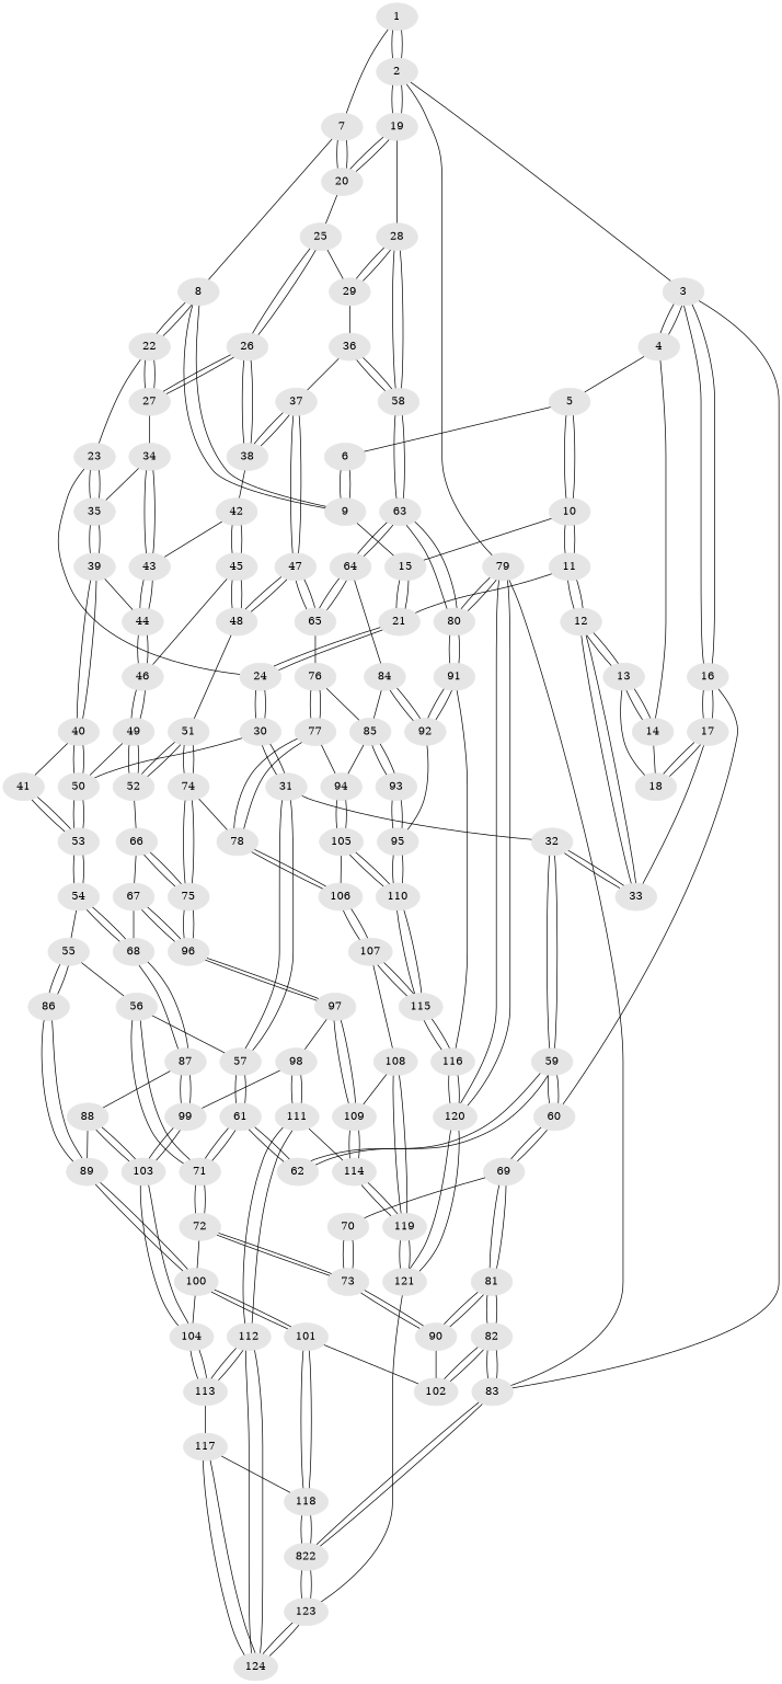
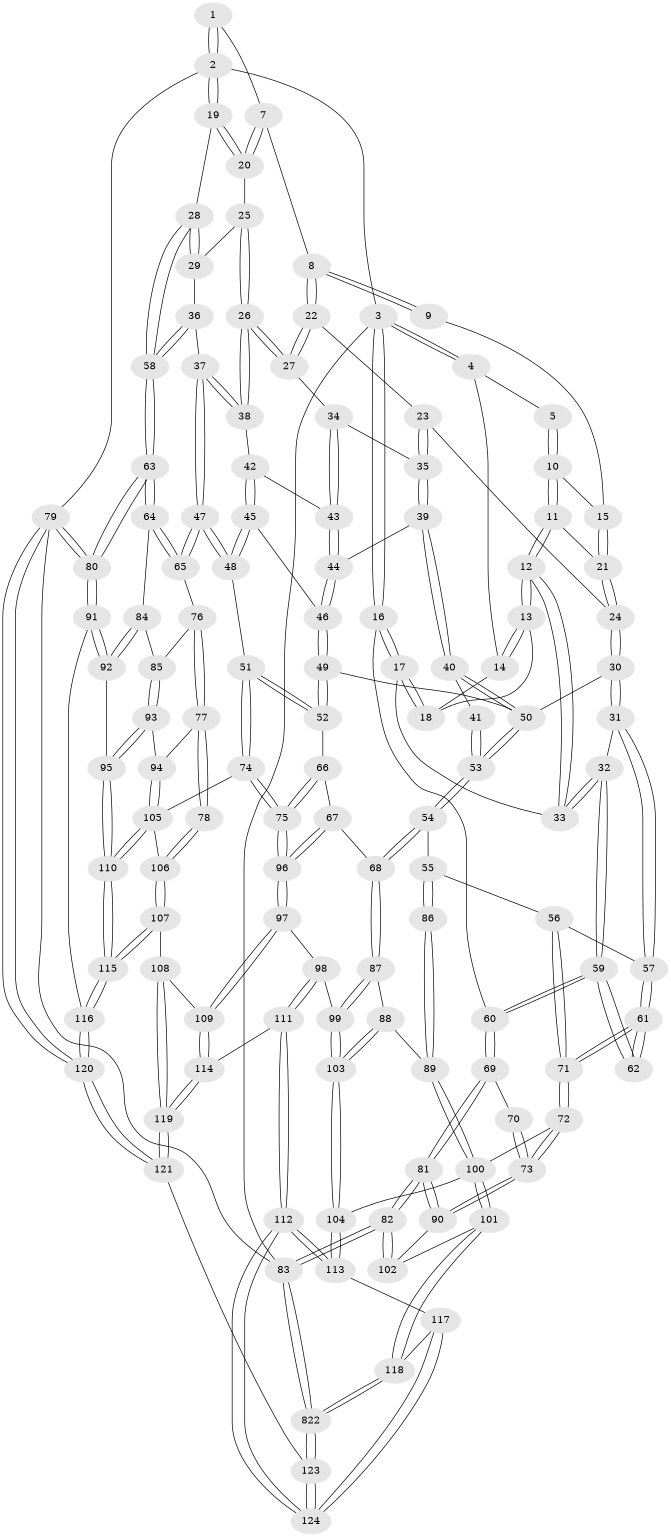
  graph {
    node [color=gray90 style=filled]
    1
    2
    7
    3
    19
    79
    8
    20
    4
    16
    83
    28
    80
    120
    5
    14
    17
    60
    n19 [label=822]
-   6
    10
    18
    9
    15
    11
    22
    25
    23
    27
    21
    12
    13
    33
    24
    69
    29
    58
    26
    30
    35
    34
    39
    31
    50
    38
    36
    42
    43
    63
    37
    32
    57
    41
    53
    59
    61
    62
    44
    40
    47
    48
    65
    45
    46
    54
    49
    51
    52
    76
    74
    66
    75
    78
    67
    55
    68
    56
    86
    87
    71
    89
    72
    64
    70
    81
    84
    91
    85
    92
    77
    96
    97
    88
    99
    73
    90
    82
    100
    102
    106
    94
    93
    105
    107
    121
    116
    123
    95
    103
    104
    101
    110
    115
    98
    109
    111
    114
    112
    118
    113
    117
    108
    119
    124
    1 -- 2
    1 -- 2
    1 -- 7
    2 -- 3
    2 -- 19
    2 -- 19
    2 -- 79
    7 -- 8
    7 -- 20
    7 -- 20
    3 -- 4
    3 -- 4
    3 -- 16
    3 -- 16
    3 -- 83
    19 -- 20
    19 -- 20
    19 -- 28
    79 -- 83
    79 -- 80
    79 -- 80
    79 -- 120
    79 -- 120
    8 -- 9
    8 -- 9
    8 -- 22
    8 -- 22
    20 -- 25
    4 -- 5
    4 -- 14
    16 -- 17
    16 -- 17
    16 -- 60
    83 -- n19
    83 -- n19
    28 -- 29
    28 -- 29
    28 -- 58
    28 -- 58
    80 -- 91
    80 -- 91
    120 -- 121
    120 -- 121
-   5 -- 6
    5 -- 10
    5 -- 10
    14 -- 18
    17 -- 18
    17 -- 18
    17 -- 33
    60 -- 69
    60 -- 69
    n19 -- 123
    n19 -- 123
-   6 -- 9
-   6 -- 9
    10 -- 15
    10 -- 11
    10 -- 11
    9 -- 15
    15 -- 21
    15 -- 21
    11 -- 21
    11 -- 12
    11 -- 12
    22 -- 23
    22 -- 27
    22 -- 27
    25 -- 29
    25 -- 26
    25 -- 26
    23 -- 24
    23 -- 35
    23 -- 35
    27 -- 34
    21 -- 24
    21 -- 24
    12 -- 13
    12 -- 13
    12 -- 33
    12 -- 33
    13 -- 14
    13 -- 14
    13 -- 18
    24 -- 30
    24 -- 30
    69 -- 70
    69 -- 81
    69 -- 81
    29 -- 36
    58 -- 63
    58 -- 63
    26 -- 27
    26 -- 27
    26 -- 38
    26 -- 38
    30 -- 31
    30 -- 31
    30 -- 50
    35 -- 39
    35 -- 39
    34 -- 35
    34 -- 43
    34 -- 43
    39 -- 44
    39 -- 40
    39 -- 40
    31 -- 32
    31 -- 57
    31 -- 57
    50 -- 53
    50 -- 53
    38 -- 42
    36 -- 58
    36 -- 58
    36 -- 37
    42 -- 43
    42 -- 45
    42 -- 45
    43 -- 44
    43 -- 44
    63 -- 80
    63 -- 80
    63 -- 64
    63 -- 64
    37 -- 38
    37 -- 38
    37 -- 47
    37 -- 47
    32 -- 33
    32 -- 33
    32 -- 59
    32 -- 59
    57 -- 61
    57 -- 61
    41 -- 53
    41 -- 53
    53 -- 54
    53 -- 54
    59 -- 60
    59 -- 60
    59 -- 62
    59 -- 62
    61 -- 62
    61 -- 62
    61 -- 71
    61 -- 71
    44 -- 46
    44 -- 46
    40 -- 50
    40 -- 50
    40 -- 41
    47 -- 48
    47 -- 48
    47 -- 65
    47 -- 65
    48 -- 51
    65 -- 76
    45 -- 48
    45 -- 48
    45 -- 46
    46 -- 49
    46 -- 49
    54 -- 55
    54 -- 68
    54 -- 68
    49 -- 50
    49 -- 52
    49 -- 52
    51 -- 52
    51 -- 52
    51 -- 74
    51 -- 74
    52 -- 66
    76 -- 85
    76 -- 77
    76 -- 77
    74 -- 75
    74 -- 75
-   74 -- 78
+   74 -- 105
    66 -- 75
    66 -- 75
    66 -- 67
    75 -- 96
    75 -- 96
    78 -- 106
    78 -- 106
    67 -- 68
    67 -- 96
    67 -- 96
    55 -- 56
    55 -- 86
    55 -- 86
    68 -- 87
    68 -- 87
    56 -- 57
    56 -- 71
    56 -- 71
    86 -- 89
    86 -- 89
    87 -- 88
    87 -- 99
    87 -- 99
    71 -- 72
    71 -- 72
    89 -- 100
    89 -- 100
    72 -- 73
    72 -- 73
    72 -- 100
    64 -- 65
    64 -- 65
    64 -- 84
    70 -- 73
    70 -- 73
    81 -- 90
    81 -- 90
    81 -- 82
    81 -- 82
    84 -- 85
    84 -- 92
    84 -- 92
    91 -- 92
    91 -- 92
    91 -- 116
    85 -- 93
    85 -- 93
    92 -- 95
    77 -- 78
    77 -- 78
    77 -- 94
    96 -- 97
    96 -- 97
    97 -- 98
    97 -- 109
    97 -- 109
    88 -- 89
    88 -- 103
    88 -- 103
    99 -- 103
    99 -- 103
    73 -- 90
    73 -- 90
    90 -- 102
    82 -- 83
    82 -- 83
    82 -- 102
    82 -- 102
    100 -- 104
    100 -- 101
    100 -- 101
    106 -- 107
    106 -- 107
    94 -- 105
    94 -- 105
-   85 -- 94
+   93 -- 94
    93 -- 95
    93 -- 95
    105 -- 106
    105 -- 110
    105 -- 110
    107 -- 115
    107 -- 115
    107 -- 108
    121 -- 123
    116 -- 120
    116 -- 120
    123 -- 124
    123 -- 124
    95 -- 110
    95 -- 110
    103 -- 104
    103 -- 104
    104 -- 113
    104 -- 113
    101 -- 102
    101 -- 118
    101 -- 118
    110 -- 115
    110 -- 115
    115 -- 116
    115 -- 116
    98 -- 99
    98 -- 111
    98 -- 111
    109 -- 114
    109 -- 114
    111 -- 114
    111 -- 112
    111 -- 112
    114 -- 119
    114 -- 119
    112 -- 113
    112 -- 113
    112 -- 124
    112 -- 124
    118 -- n19
    118 -- n19
    113 -- 117
    117 -- 118
    117 -- 124
    117 -- 124
    108 -- 109
    108 -- 119
    108 -- 119
    119 -- 121
    119 -- 121
  }
